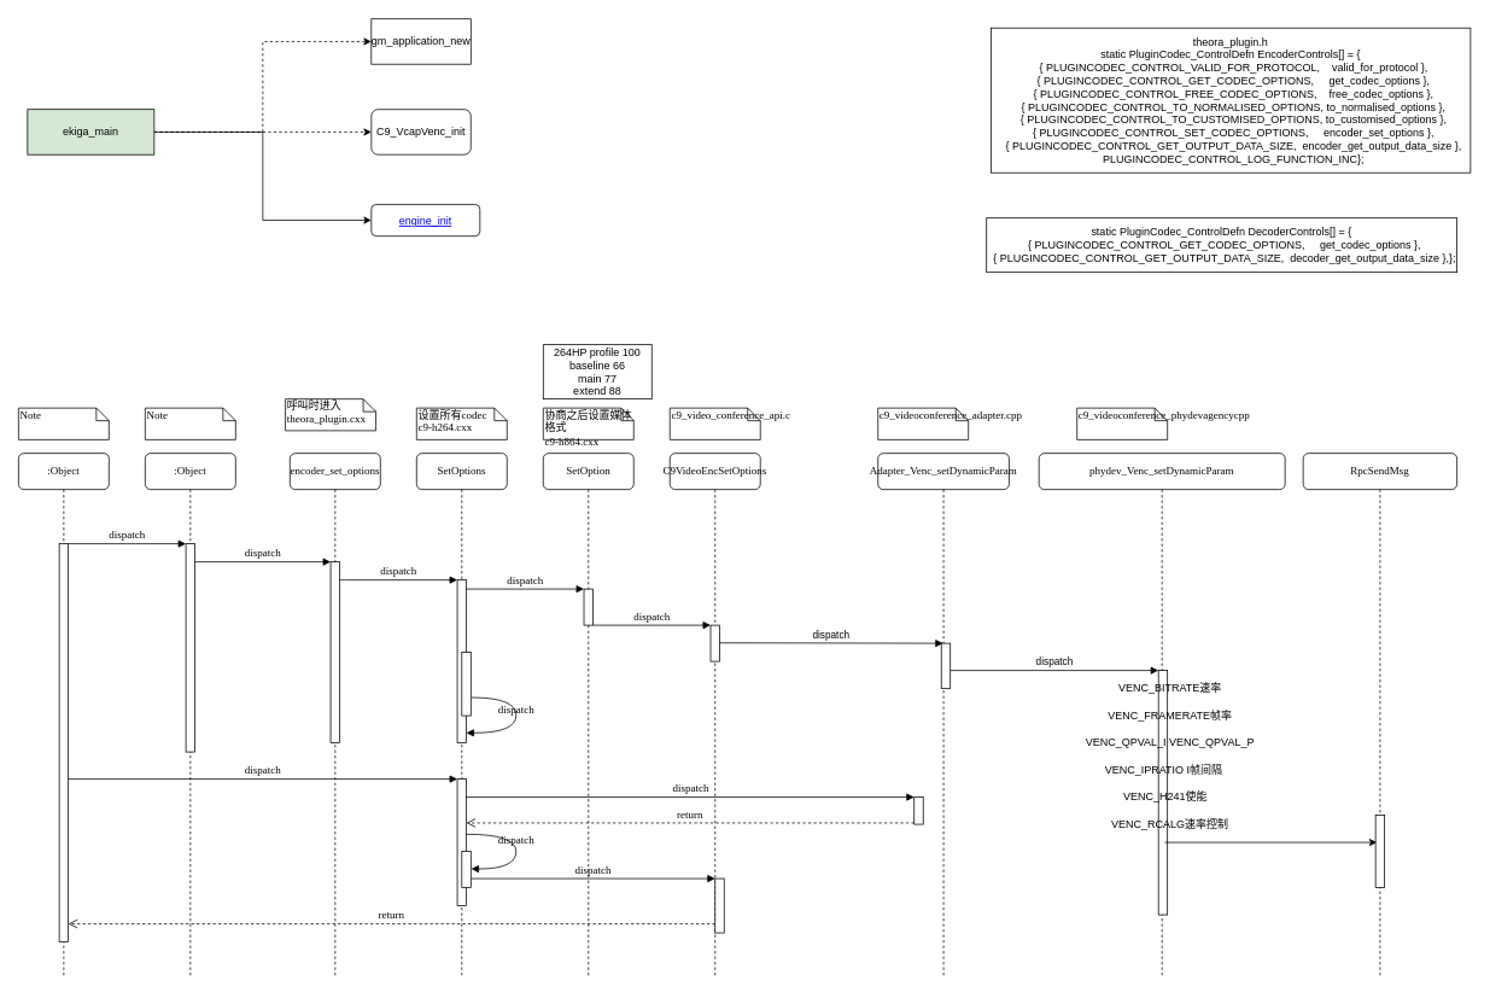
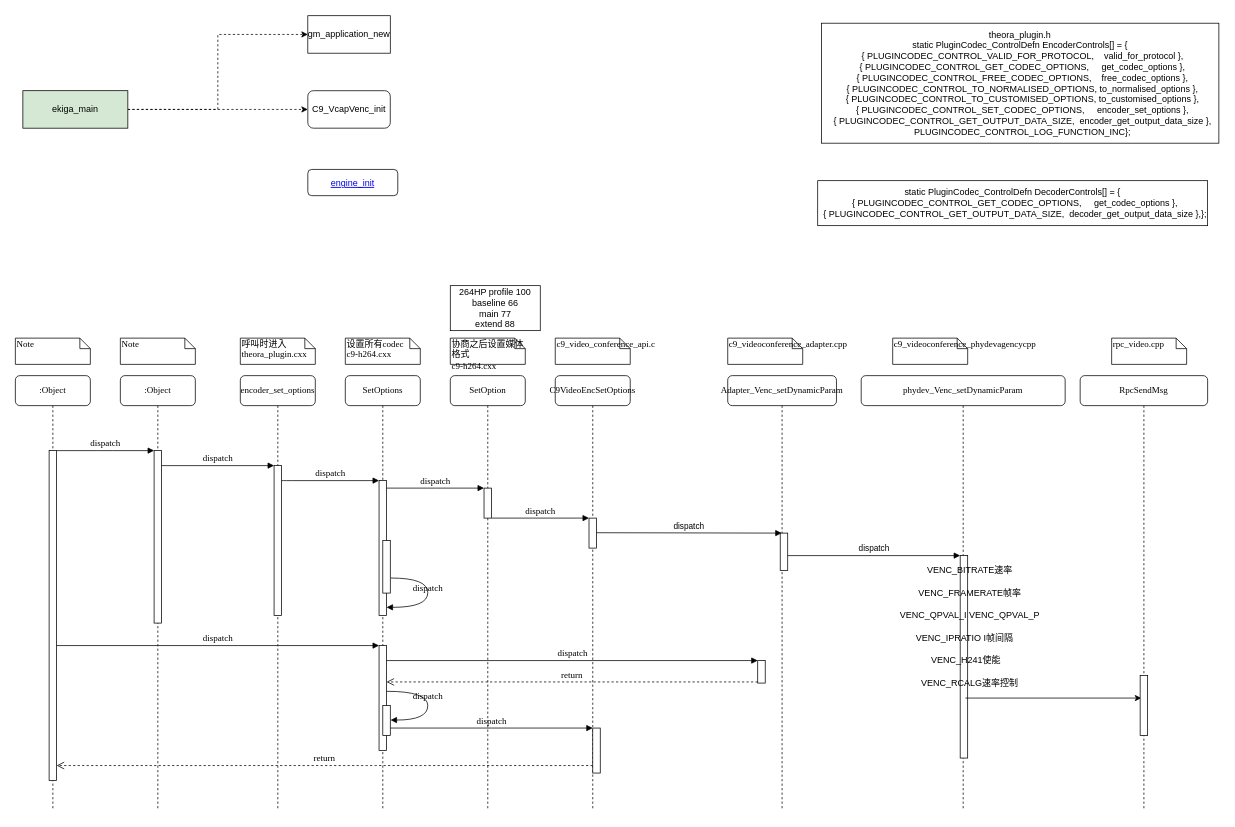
  <mxCell id="0" />
  <mxCell id="1" parent="0" />
  <mxCell id="2" value=":Object" style="shape=umlLifeline;perimeter=lifelinePerimeter;whiteSpace=wrap;html=1;container=1;collapsible=0;recursiveResize=0;outlineConnect=0;rounded=1;shadow=0;comic=0;labelBackgroundColor=none;strokeWidth=1;fontFamily=Verdana;fontSize=12;align=center;" parent="1" vertex="1"><mxGeometry x="160" y="500" width="100" height="580" as="geometry" /></mxCell>
  <mxCell id="3" value="" style="html=1;points=[];perimeter=orthogonalPerimeter;rounded=0;shadow=0;comic=0;labelBackgroundColor=none;strokeWidth=1;fontFamily=Verdana;fontSize=12;align=center;" parent="2" vertex="1"><mxGeometry x="45" y="100" width="10" height="230" as="geometry" /></mxCell>
  <mxCell id="4" value="encoder_set_options" style="shape=umlLifeline;perimeter=lifelinePerimeter;whiteSpace=wrap;html=1;container=1;collapsible=0;recursiveResize=0;outlineConnect=0;rounded=1;shadow=0;comic=0;labelBackgroundColor=none;strokeWidth=1;fontFamily=Verdana;fontSize=12;align=center;" parent="1" vertex="1"><mxGeometry x="320" y="500" width="100" height="580" as="geometry" /></mxCell>
  <mxCell id="5" value="" style="html=1;points=[];perimeter=orthogonalPerimeter;rounded=0;shadow=0;comic=0;labelBackgroundColor=none;strokeWidth=1;fontFamily=Verdana;fontSize=12;align=center;" parent="4" vertex="1"><mxGeometry x="45" y="120" width="10" height="200" as="geometry" /></mxCell>
  <mxCell id="6" value="SetOptions" style="shape=umlLifeline;perimeter=lifelinePerimeter;whiteSpace=wrap;html=1;container=1;collapsible=0;recursiveResize=0;outlineConnect=0;rounded=1;shadow=0;comic=0;labelBackgroundColor=none;strokeWidth=1;fontFamily=Verdana;fontSize=12;align=center;" parent="1" vertex="1"><mxGeometry x="460" y="500" width="100" height="580" as="geometry" /></mxCell>
  <mxCell id="7" value="SetOption" style="shape=umlLifeline;perimeter=lifelinePerimeter;whiteSpace=wrap;html=1;container=1;collapsible=0;recursiveResize=0;outlineConnect=0;rounded=1;shadow=0;comic=0;labelBackgroundColor=none;strokeWidth=1;fontFamily=Verdana;fontSize=12;align=center;" parent="1" vertex="1"><mxGeometry x="600" y="500" width="100" height="580" as="geometry" /></mxCell>
  <mxCell id="8" value="C9VideoEncSetOptions" style="shape=umlLifeline;perimeter=lifelinePerimeter;whiteSpace=wrap;html=1;container=1;collapsible=0;recursiveResize=0;outlineConnect=0;rounded=1;shadow=0;comic=0;labelBackgroundColor=none;strokeWidth=1;fontFamily=Verdana;fontSize=12;align=center;" parent="1" vertex="1"><mxGeometry x="740" y="500" width="100" height="580" as="geometry" /></mxCell>
  <mxCell id="9" value="" style="html=1;points=[];perimeter=orthogonalPerimeter;outlineConnect=0;targetShapes=umlLifeline;portConstraint=eastwest;newEdgeStyle={&quot;edgeStyle&quot;:&quot;elbowEdgeStyle&quot;,&quot;elbow&quot;:&quot;vertical&quot;,&quot;curved&quot;:0,&quot;rounded&quot;:0};" vertex="1" parent="8"><mxGeometry x="45" y="190" width="10" height="40" as="geometry" /></mxCell>
  <mxCell id="10" value="dispatch" style="html=1;verticalAlign=bottom;endArrow=block;entryX=0;entryY=0;labelBackgroundColor=none;fontFamily=Verdana;fontSize=12;edgeStyle=elbowEdgeStyle;elbow=vertical;" edge="1" parent="8"><mxGeometry relative="1" as="geometry"><mxPoint x="-85" y="190" as="sourcePoint" /><mxPoint x="45" y="190" as="targetPoint" /></mxGeometry></mxCell>
  <mxCell id="11" value="dispatch" style="html=1;verticalAlign=bottom;endArrow=block;edgeStyle=elbowEdgeStyle;elbow=vertical;curved=0;rounded=0;" edge="1" parent="8" target="12"><mxGeometry x="-0.003" relative="1" as="geometry"><mxPoint x="55" y="209.5" as="sourcePoint" /><mxPoint x="245.5" y="209.5" as="targetPoint" /><mxPoint as="offset" /></mxGeometry></mxCell>
  <mxCell id="12" value="Adapter_Venc_setDynamicParam" style="shape=umlLifeline;perimeter=lifelinePerimeter;whiteSpace=wrap;html=1;container=1;collapsible=0;recursiveResize=0;outlineConnect=0;rounded=1;shadow=0;comic=0;labelBackgroundColor=none;strokeWidth=1;fontFamily=Verdana;fontSize=12;align=center;" parent="1" vertex="1"><mxGeometry x="970" y="500" width="145" height="580" as="geometry" /></mxCell>
  <mxCell id="13" value="" style="html=1;points=[];perimeter=orthogonalPerimeter;rounded=0;shadow=0;comic=0;labelBackgroundColor=none;strokeColor=#000000;strokeWidth=1;fillColor=#FFFFFF;fontFamily=Verdana;fontSize=12;fontColor=#000000;align=center;" parent="12" vertex="1"><mxGeometry x="40" y="380" width="10" height="30" as="geometry" /></mxCell>
  <mxCell id="14" value="" style="html=1;points=[];perimeter=orthogonalPerimeter;outlineConnect=0;targetShapes=umlLifeline;portConstraint=eastwest;newEdgeStyle={&quot;edgeStyle&quot;:&quot;elbowEdgeStyle&quot;,&quot;elbow&quot;:&quot;vertical&quot;,&quot;curved&quot;:0,&quot;rounded&quot;:0};" vertex="1" parent="12"><mxGeometry x="70" y="210" width="10" height="50" as="geometry" /></mxCell>
  <mxCell id="15" value=":Object" style="shape=umlLifeline;perimeter=lifelinePerimeter;whiteSpace=wrap;html=1;container=1;collapsible=0;recursiveResize=0;outlineConnect=0;rounded=1;shadow=0;comic=0;labelBackgroundColor=none;strokeWidth=1;fontFamily=Verdana;fontSize=12;align=center;" parent="1" vertex="1"><mxGeometry x="20" y="500" width="100" height="580" as="geometry" /></mxCell>
  <mxCell id="16" value="" style="html=1;points=[];perimeter=orthogonalPerimeter;rounded=0;shadow=0;comic=0;labelBackgroundColor=none;strokeWidth=1;fontFamily=Verdana;fontSize=12;align=center;" parent="15" vertex="1"><mxGeometry x="45" y="100" width="10" height="440" as="geometry" /></mxCell>
  <mxCell id="17" value="" style="html=1;points=[];perimeter=orthogonalPerimeter;rounded=0;shadow=0;comic=0;labelBackgroundColor=none;strokeWidth=1;fontFamily=Verdana;fontSize=12;align=center;" parent="1" vertex="1"><mxGeometry x="505" y="640" width="10" height="180" as="geometry" /></mxCell>
  <mxCell id="18" value="dispatch" style="html=1;verticalAlign=bottom;endArrow=block;labelBackgroundColor=none;fontFamily=Verdana;fontSize=12;edgeStyle=elbowEdgeStyle;elbow=vertical;" parent="1" source="5" target="17" edge="1"><mxGeometry relative="1" as="geometry"><mxPoint x="430" y="640" as="sourcePoint" /><Array as="points"><mxPoint x="380" y="640" /></Array></mxGeometry></mxCell>
  <mxCell id="19" value="" style="html=1;points=[];perimeter=orthogonalPerimeter;rounded=0;shadow=0;comic=0;labelBackgroundColor=none;strokeWidth=1;fontFamily=Verdana;fontSize=12;align=center;" parent="1" vertex="1"><mxGeometry x="645" y="650" width="10" height="40" as="geometry" /></mxCell>
  <mxCell id="20" value="dispatch" style="html=1;verticalAlign=bottom;endArrow=block;entryX=0;entryY=0;labelBackgroundColor=none;fontFamily=Verdana;fontSize=12;edgeStyle=elbowEdgeStyle;elbow=vertical;" parent="1" source="17" target="19" edge="1"><mxGeometry relative="1" as="geometry"><mxPoint x="570" y="650" as="sourcePoint" /></mxGeometry></mxCell>
  <mxCell id="21" value="" style="html=1;points=[];perimeter=orthogonalPerimeter;rounded=0;shadow=0;comic=0;labelBackgroundColor=none;strokeWidth=1;fontFamily=Verdana;fontSize=12;align=center;" parent="1" vertex="1"><mxGeometry x="505" y="860" width="10" height="140" as="geometry" /></mxCell>
  <mxCell id="22" value="dispatch" style="html=1;verticalAlign=bottom;endArrow=block;entryX=0;entryY=0;labelBackgroundColor=none;fontFamily=Verdana;fontSize=12;" parent="1" source="16" target="21" edge="1"><mxGeometry relative="1" as="geometry"><mxPoint x="430" y="840" as="sourcePoint" /></mxGeometry></mxCell>
  <mxCell id="23" value="dispatch" style="html=1;verticalAlign=bottom;endArrow=block;entryX=0;entryY=0;labelBackgroundColor=none;fontFamily=Verdana;fontSize=12;" parent="1" source="21" target="13" edge="1"><mxGeometry relative="1" as="geometry"><mxPoint x="850" y="760" as="sourcePoint" /></mxGeometry></mxCell>
  <mxCell id="24" value="return" style="html=1;verticalAlign=bottom;endArrow=open;dashed=1;endSize=8;exitX=0;exitY=0.95;labelBackgroundColor=none;fontFamily=Verdana;fontSize=12;" parent="1" source="13" target="21" edge="1"><mxGeometry relative="1" as="geometry"><mxPoint x="850" y="836" as="targetPoint" /></mxGeometry></mxCell>
  <mxCell id="25" value="" style="html=1;points=[];perimeter=orthogonalPerimeter;rounded=0;shadow=0;comic=0;labelBackgroundColor=none;strokeWidth=1;fontFamily=Verdana;fontSize=12;align=center;" parent="1" vertex="1"><mxGeometry x="790" y="970" width="10" height="60" as="geometry" /></mxCell>
  <mxCell id="26" value="dispatch" style="html=1;verticalAlign=bottom;endArrow=block;entryX=0;entryY=0;labelBackgroundColor=none;fontFamily=Verdana;fontSize=12;edgeStyle=elbowEdgeStyle;elbow=vertical;" parent="1" source="32" target="25" edge="1"><mxGeometry relative="1" as="geometry"><mxPoint x="720" y="970" as="sourcePoint" /></mxGeometry></mxCell>
  <mxCell id="27" value="return" style="html=1;verticalAlign=bottom;endArrow=open;dashed=1;endSize=8;labelBackgroundColor=none;fontFamily=Verdana;fontSize=12;edgeStyle=elbowEdgeStyle;elbow=vertical;" parent="1" source="25" target="16" edge="1"><mxGeometry relative="1" as="geometry"><mxPoint x="720" y="1046" as="targetPoint" /><Array as="points"><mxPoint x="490" y="1020" /></Array></mxGeometry></mxCell>
  <mxCell id="28" value="dispatch" style="html=1;verticalAlign=bottom;endArrow=block;entryX=0;entryY=0;labelBackgroundColor=none;fontFamily=Verdana;fontSize=12;edgeStyle=elbowEdgeStyle;elbow=vertical;" parent="1" source="16" target="3" edge="1"><mxGeometry relative="1" as="geometry"><mxPoint x="140" y="610" as="sourcePoint" /></mxGeometry></mxCell>
  <mxCell id="29" value="dispatch" style="html=1;verticalAlign=bottom;endArrow=block;entryX=0;entryY=0;labelBackgroundColor=none;fontFamily=Verdana;fontSize=12;edgeStyle=elbowEdgeStyle;elbow=vertical;" parent="1" source="3" target="5" edge="1"><mxGeometry relative="1" as="geometry"><mxPoint x="290" y="620" as="sourcePoint" /></mxGeometry></mxCell>
  <mxCell id="30" value="" style="html=1;points=[];perimeter=orthogonalPerimeter;rounded=0;shadow=0;comic=0;labelBackgroundColor=none;strokeWidth=1;fontFamily=Verdana;fontSize=12;align=center;" parent="1" vertex="1"><mxGeometry x="510" y="720" width="10" height="70" as="geometry" /></mxCell>
  <mxCell id="31" value="dispatch" style="html=1;verticalAlign=bottom;endArrow=block;labelBackgroundColor=none;fontFamily=Verdana;fontSize=12;elbow=vertical;edgeStyle=orthogonalEdgeStyle;curved=1;exitX=1.066;exitY=0.713;exitPerimeter=0;" parent="1" source="30" edge="1"><mxGeometry relative="1" as="geometry"><mxPoint x="530.333" y="770" as="sourcePoint" /><mxPoint x="515" y="809" as="targetPoint" /><Array as="points"><mxPoint x="570" y="770" /><mxPoint x="570" y="809" /></Array></mxGeometry></mxCell>
  <mxCell id="32" value="" style="html=1;points=[];perimeter=orthogonalPerimeter;rounded=0;shadow=0;comic=0;labelBackgroundColor=none;strokeWidth=1;fontFamily=Verdana;fontSize=12;align=center;" parent="1" vertex="1"><mxGeometry x="510" y="940" width="10" height="40" as="geometry" /></mxCell>
  <mxCell id="33" value="dispatch" style="html=1;verticalAlign=bottom;endArrow=block;labelBackgroundColor=none;fontFamily=Verdana;fontSize=12;elbow=vertical;edgeStyle=orthogonalEdgeStyle;curved=1;entryX=1;entryY=0.286;entryPerimeter=0;exitX=1.038;exitY=0.345;exitPerimeter=0;" parent="1" edge="1"><mxGeometry relative="1" as="geometry"><mxPoint x="515.333" y="921" as="sourcePoint" /><mxPoint x="520.333" y="959.333" as="targetPoint" /><Array as="points"><mxPoint x="570" y="921" /><mxPoint x="570" y="959" /></Array></mxGeometry></mxCell>
  <mxCell id="34" value="Note" style="shape=note;whiteSpace=wrap;html=1;size=14;verticalAlign=top;align=left;spacingTop=-6;rounded=0;shadow=0;comic=0;labelBackgroundColor=none;strokeWidth=1;fontFamily=Verdana;fontSize=12" parent="1" vertex="1"><mxGeometry x="20" y="450" width="100" height="35" as="geometry" /></mxCell>
  <mxCell id="35" value="Note" style="shape=note;whiteSpace=wrap;html=1;size=14;verticalAlign=top;align=left;spacingTop=-6;rounded=0;shadow=0;comic=0;labelBackgroundColor=none;strokeWidth=1;fontFamily=Verdana;fontSize=12" parent="1" vertex="1"><mxGeometry x="160" y="450" width="100" height="35" as="geometry" /></mxCell>
- <mxCell id="36" value="呼叫时进入&lt;br&gt;theora_plugin.cxx" style="shape=note;whiteSpace=wrap;html=1;size=14;verticalAlign=top;align=left;spacingTop=-6;rounded=0;shadow=0;comic=0;labelBackgroundColor=none;strokeWidth=1;fontFamily=Verdana;fontSize=12" parent="1" vertex="1"><mxGeometry x="315" y="440" width="100" height="35" as="geometry" /></mxCell>
+ <mxCell id="36" value="呼叫时进入&lt;br&gt;theora_plugin.cxx" style="shape=note;whiteSpace=wrap;html=1;size=14;verticalAlign=top;align=left;spacingTop=-6;rounded=0;shadow=0;comic=0;labelBackgroundColor=none;strokeWidth=1;fontFamily=Verdana;fontSize=12" parent="1" vertex="1"><mxGeometry x="320" y="450" width="100" height="35" as="geometry" /></mxCell>
  <mxCell id="37" value="设置所有codec&lt;br&gt;c9-h264.cxx" style="shape=note;whiteSpace=wrap;html=1;size=14;verticalAlign=top;align=left;spacingTop=-6;rounded=0;shadow=0;comic=0;labelBackgroundColor=none;strokeWidth=1;fontFamily=Verdana;fontSize=12" parent="1" vertex="1"><mxGeometry x="460" y="450" width="100" height="35" as="geometry" /></mxCell>
  <mxCell id="38" value="c9_video_conference_api.c" style="shape=note;whiteSpace=wrap;html=1;size=14;verticalAlign=top;align=left;spacingTop=-6;rounded=0;shadow=0;comic=0;labelBackgroundColor=none;strokeWidth=1;fontFamily=Verdana;fontSize=12" parent="1" vertex="1"><mxGeometry x="740" y="450" width="100" height="35" as="geometry" /></mxCell>
- <mxCell id="39" value="协商之后设置媒体格式&lt;br&gt;c9-h864.cxx" style="shape=note;whiteSpace=wrap;html=1;size=14;verticalAlign=top;align=left;spacingTop=-6;rounded=0;shadow=0;comic=0;labelBackgroundColor=none;strokeWidth=1;fontFamily=Verdana;fontSize=12" parent="1" vertex="1"><mxGeometry x="600" y="450" width="100" height="35" as="geometry" /></mxCell>
+ <mxCell id="39" value="协商之后设置媒体格式&lt;br&gt;c9-h264.cxx" style="shape=note;whiteSpace=wrap;html=1;size=14;verticalAlign=top;align=left;spacingTop=-6;rounded=0;shadow=0;comic=0;labelBackgroundColor=none;strokeWidth=1;fontFamily=Verdana;fontSize=12" parent="1" vertex="1"><mxGeometry x="600" y="450" width="100" height="35" as="geometry" /></mxCell>
  <mxCell id="40" value="c9_videoconference_adapter.cpp" style="shape=note;whiteSpace=wrap;html=1;size=14;verticalAlign=top;align=left;spacingTop=-6;rounded=0;shadow=0;comic=0;labelBackgroundColor=none;strokeWidth=1;fontFamily=Verdana;fontSize=12" parent="1" vertex="1"><mxGeometry x="970" y="450" width="100" height="35" as="geometry" /></mxCell>
  <mxCell id="41" value="" style="edgeStyle=orthogonalEdgeStyle;rounded=0;orthogonalLoop=1;jettySize=auto;html=1;dashed=1;" edge="1" parent="1" source="44" target="47"><mxGeometry relative="1" as="geometry" /></mxCell>
  <mxCell id="42" style="edgeStyle=orthogonalEdgeStyle;rounded=0;orthogonalLoop=1;jettySize=auto;html=1;entryX=0;entryY=0.5;entryDx=0;entryDy=0;dashed=1;" edge="1" parent="1" source="44" target="46"><mxGeometry relative="1" as="geometry" /></mxCell>
- <mxCell id="43" style="edgeStyle=orthogonalEdgeStyle;rounded=0;orthogonalLoop=1;jettySize=auto;html=1;exitX=1;exitY=0.5;exitDx=0;exitDy=0;entryX=0;entryY=0.5;entryDx=0;entryDy=0;" edge="1" parent="1" source="44" target="45"><mxGeometry relative="1" as="geometry"><mxPoint x="410" y="245" as="targetPoint" /></mxGeometry></mxCell>
  <mxCell id="44" value="ekiga_main" style="html=1;whiteSpace=wrap;fillColor=#d5e8d4;" vertex="1" parent="1"><mxGeometry x="30" y="120" width="140" height="50" as="geometry" /></mxCell>
  <mxCell id="45" value="engine_init" style="fontColor=#0000EE;fontStyle=4;rounded=1;overflow=hidden;spacing=10;" vertex="1" parent="1"><mxGeometry x="410" y="225" width="120" height="35" as="geometry" /></mxCell>
  <mxCell id="46" value="gm_application_new" style="html=1;whiteSpace=wrap;" vertex="1" parent="1"><mxGeometry x="410" y="20" width="110" height="50" as="geometry" /></mxCell>
  <mxCell id="47" value="C9_VcapVenc_init" style="html=1;whiteSpace=wrap;rounded=1;" vertex="1" parent="1"><mxGeometry x="410" y="120" width="110" height="50" as="geometry" /></mxCell>
  <mxCell id="48" value="&lt;div&gt;theora_plugin.h&lt;br&gt;&lt;/div&gt;&lt;div&gt;static PluginCodec_ControlDefn EncoderControls[] = {&lt;/div&gt;&lt;div&gt;&amp;nbsp; { PLUGINCODEC_CONTROL_VALID_FOR_PROTOCOL,&amp;nbsp; &amp;nbsp; valid_for_protocol },&lt;/div&gt;&lt;div&gt;&amp;nbsp; { PLUGINCODEC_CONTROL_GET_CODEC_OPTIONS,&amp;nbsp; &amp;nbsp; &amp;nbsp;get_codec_options },&lt;/div&gt;&lt;div&gt;&amp;nbsp; { PLUGINCODEC_CONTROL_FREE_CODEC_OPTIONS,&amp;nbsp; &amp;nbsp; free_codec_options },&lt;/div&gt;&lt;div&gt;&amp;nbsp; { PLUGINCODEC_CONTROL_TO_NORMALISED_OPTIONS, to_normalised_options },&lt;/div&gt;&lt;div&gt;&amp;nbsp; { PLUGINCODEC_CONTROL_TO_CUSTOMISED_OPTIONS, to_customised_options },&lt;/div&gt;&lt;div&gt;&amp;nbsp; { PLUGINCODEC_CONTROL_SET_CODEC_OPTIONS,&amp;nbsp; &amp;nbsp; &amp;nbsp;encoder_set_options },&lt;/div&gt;&lt;div&gt;&amp;nbsp; { PLUGINCODEC_CONTROL_GET_OUTPUT_DATA_SIZE,&amp;nbsp; encoder_get_output_data_size },&lt;/div&gt;&lt;div&gt;&amp;nbsp; PLUGINCODEC_CONTROL_LOG_FUNCTION_INC&lt;span style=&quot;background-color: initial;&quot;&gt;};&lt;/span&gt;&lt;/div&gt;" style="rounded=0;whiteSpace=wrap;html=1;" vertex="1" parent="1"><mxGeometry x="1095" y="30" width="530" height="160" as="geometry" /></mxCell>
  <mxCell id="49" value="&lt;div&gt;static PluginCodec_ControlDefn DecoderControls[] = {&lt;/div&gt;&lt;div&gt;&amp;nbsp; { PLUGINCODEC_CONTROL_GET_CODEC_OPTIONS,&amp;nbsp; &amp;nbsp; &amp;nbsp;get_codec_options },&lt;/div&gt;&lt;div&gt;&amp;nbsp; { PLUGINCODEC_CONTROL_GET_OUTPUT_DATA_SIZE,&amp;nbsp; decoder_get_output_data_size },&lt;span style=&quot;background-color: initial;&quot;&gt;};&lt;/span&gt;&lt;/div&gt;" style="rounded=0;whiteSpace=wrap;html=1;" vertex="1" parent="1"><mxGeometry x="1090" y="240" width="520" height="60" as="geometry" /></mxCell>
  <mxCell id="50" value="264HP profile 100&lt;br&gt;baseline 66&lt;br&gt;main 77&lt;br&gt;extend 88" style="rounded=0;whiteSpace=wrap;html=1;" vertex="1" parent="1"><mxGeometry x="600" y="380" width="120" height="60" as="geometry" /></mxCell>
  <mxCell id="51" value="c9_videoconference_phydevagencycpp" style="shape=note;whiteSpace=wrap;html=1;size=14;verticalAlign=top;align=left;spacingTop=-6;rounded=0;shadow=0;comic=0;labelBackgroundColor=none;strokeWidth=1;fontFamily=Verdana;fontSize=12" vertex="1" parent="1"><mxGeometry x="1190" y="450" width="100" height="35" as="geometry" /></mxCell>
  <mxCell id="52" value="phydev_Venc_setDynamicParam" style="shape=umlLifeline;perimeter=lifelinePerimeter;whiteSpace=wrap;html=1;container=1;collapsible=0;recursiveResize=0;outlineConnect=0;rounded=1;shadow=0;comic=0;labelBackgroundColor=none;strokeWidth=1;fontFamily=Verdana;fontSize=12;align=center;" vertex="1" parent="1"><mxGeometry x="1148" y="500" width="272" height="580" as="geometry" /></mxCell>
  <mxCell id="53" value="" style="html=1;points=[];perimeter=orthogonalPerimeter;outlineConnect=0;targetShapes=umlLifeline;portConstraint=eastwest;newEdgeStyle={&quot;edgeStyle&quot;:&quot;elbowEdgeStyle&quot;,&quot;elbow&quot;:&quot;vertical&quot;,&quot;curved&quot;:0,&quot;rounded&quot;:0};" vertex="1" parent="52"><mxGeometry x="132" y="240" width="10" height="270" as="geometry" /></mxCell>
  <mxCell id="54" value="VENC_BITRATE速率" style="text;html=1;strokeColor=none;fillColor=none;align=center;verticalAlign=middle;whiteSpace=wrap;rounded=0;" vertex="1" parent="52"><mxGeometry x="80" y="245" width="130" height="30" as="geometry" /></mxCell>
  <mxCell id="55" value="VENC_FRAMERATE帧率" style="text;html=1;strokeColor=none;fillColor=none;align=center;verticalAlign=middle;whiteSpace=wrap;rounded=0;" vertex="1" parent="52"><mxGeometry x="75" y="275" width="140" height="30" as="geometry" /></mxCell>
  <mxCell id="56" value="VENC_QPVAL_I&amp;nbsp;VENC_QPVAL_P" style="text;html=1;strokeColor=none;fillColor=none;align=center;verticalAlign=middle;whiteSpace=wrap;rounded=0;" vertex="1" parent="52"><mxGeometry x="115" y="305" width="60" height="30" as="geometry" /></mxCell>
  <mxCell id="57" value="VENC_IPRATIO I帧间隔" style="text;html=1;strokeColor=none;fillColor=none;align=center;verticalAlign=middle;whiteSpace=wrap;rounded=0;" vertex="1" parent="52"><mxGeometry x="63" y="335" width="150" height="30" as="geometry" /></mxCell>
  <mxCell id="58" value="VENC_H241使能" style="text;html=1;strokeColor=none;fillColor=none;align=center;verticalAlign=middle;whiteSpace=wrap;rounded=0;" vertex="1" parent="52"><mxGeometry x="65" y="365" width="150" height="30" as="geometry" /></mxCell>
  <mxCell id="59" value="VENC_RCALG速率控制" style="text;html=1;strokeColor=none;fillColor=none;align=center;verticalAlign=middle;whiteSpace=wrap;rounded=0;" vertex="1" parent="52"><mxGeometry x="70" y="395" width="150" height="30" as="geometry" /></mxCell>
  <mxCell id="60" value="" style="endArrow=classic;html=1;rounded=0;" edge="1" parent="52"><mxGeometry width="50" height="50" relative="1" as="geometry"><mxPoint x="139" y="430" as="sourcePoint" /><mxPoint x="373.5" y="430" as="targetPoint" /></mxGeometry></mxCell>
  <mxCell id="61" value="dispatch" style="html=1;verticalAlign=bottom;endArrow=block;edgeStyle=elbowEdgeStyle;elbow=vertical;curved=0;rounded=0;" edge="1" parent="1" target="53"><mxGeometry x="-0.003" relative="1" as="geometry"><mxPoint x="1050" y="740" as="sourcePoint" /><mxPoint x="1240.5" y="740" as="targetPoint" /><mxPoint as="offset" /></mxGeometry></mxCell>
+ <mxCell id="62" value="rpc_video.cpp" style="shape=note;whiteSpace=wrap;html=1;size=14;verticalAlign=top;align=left;spacingTop=-6;rounded=0;shadow=0;comic=0;labelBackgroundColor=none;strokeWidth=1;fontFamily=Verdana;fontSize=12" vertex="1" parent="1"><mxGeometry x="1482" y="450" width="100" height="35" as="geometry" /></mxCell>
  <mxCell id="63" value="RpcSendMsg" style="shape=umlLifeline;perimeter=lifelinePerimeter;whiteSpace=wrap;html=1;container=1;collapsible=0;recursiveResize=0;outlineConnect=0;rounded=1;shadow=0;comic=0;labelBackgroundColor=none;strokeWidth=1;fontFamily=Verdana;fontSize=12;align=center;" vertex="1" parent="1"><mxGeometry x="1440" y="500" width="170" height="580" as="geometry" /></mxCell>
  <mxCell id="64" value="" style="html=1;points=[];perimeter=orthogonalPerimeter;outlineConnect=0;targetShapes=umlLifeline;portConstraint=eastwest;newEdgeStyle={&quot;edgeStyle&quot;:&quot;elbowEdgeStyle&quot;,&quot;elbow&quot;:&quot;vertical&quot;,&quot;curved&quot;:0,&quot;rounded&quot;:0};" vertex="1" parent="63"><mxGeometry x="80" y="400" width="10" height="80" as="geometry" /></mxCell>
